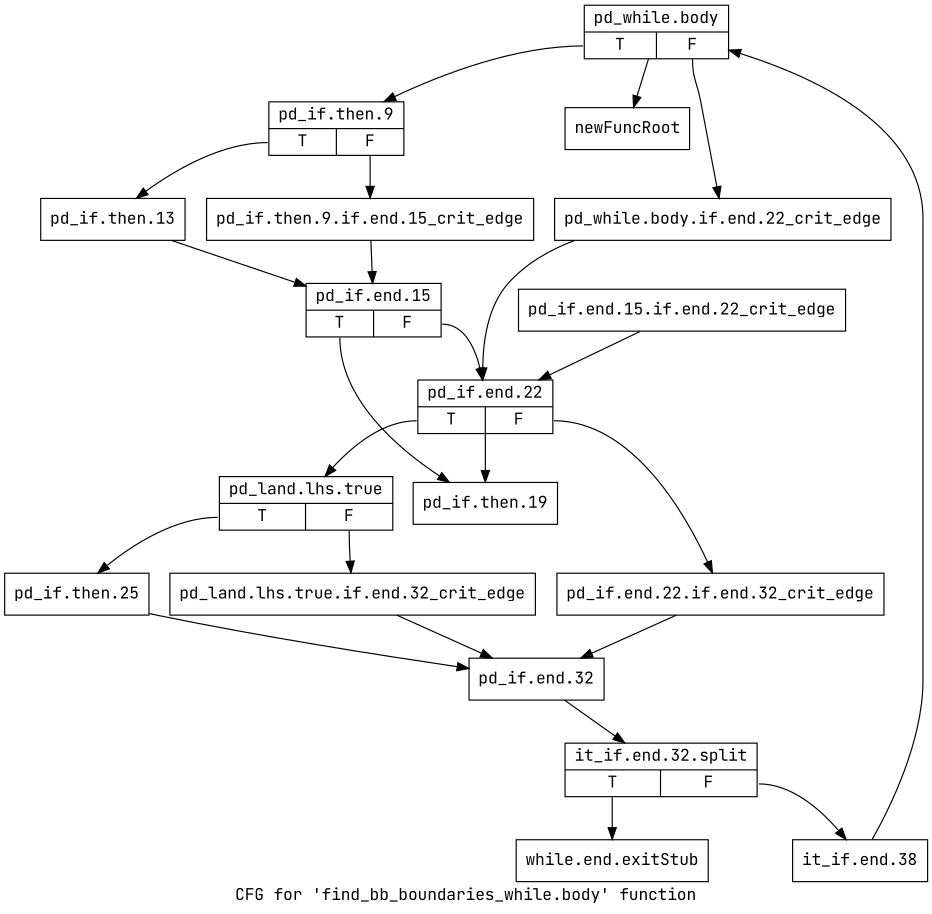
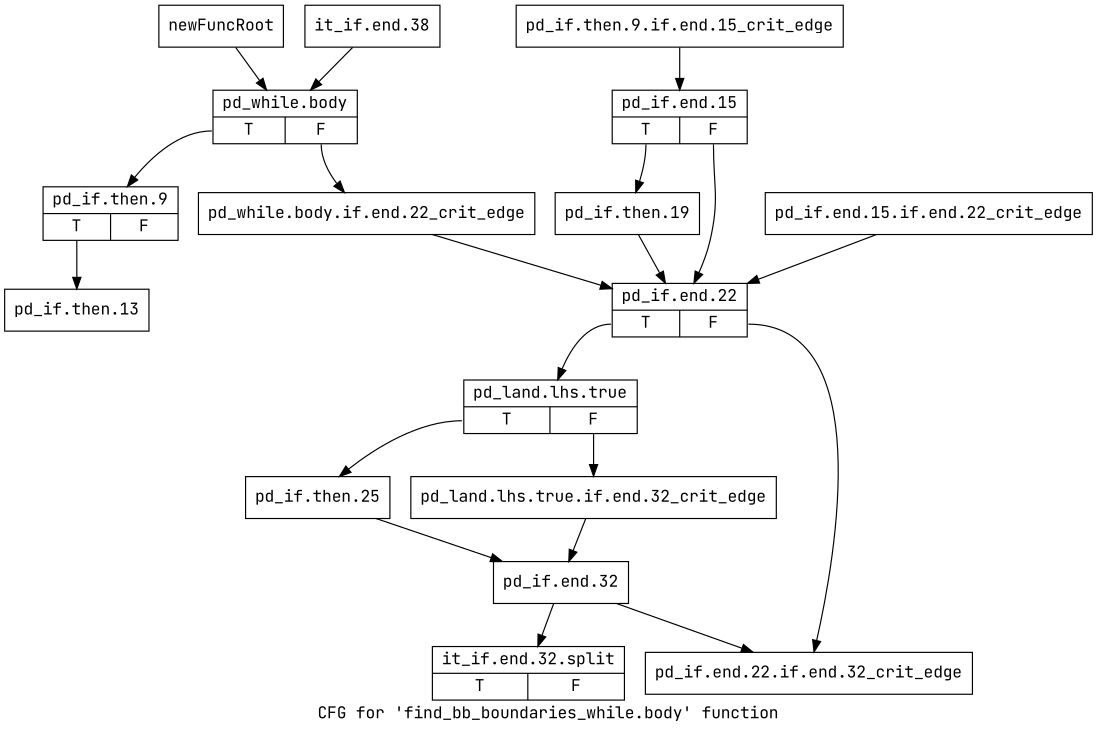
  digraph {
    fontname="JetBrains Mono"
    label="CFG for 'find_bb_boundaries_while.body' function"
    node [fontname="JetBrains Mono" shape=record]
    edge [fontname="JetBrains Mono"]
    n1 [label="{newFuncRoot}"]
    n2 [label="{pd_while.body|{<s0>T|<s1>F}}"]
    n3 [label="{pd_if.then.9|{<s0>T|<s1>F}}"]
    n4 [label="{pd_while.body.if.end.22_crit_edge}"]
    n5 [label="{pd_if.then.13}"]
    n6 [label="{pd_if.then.9.if.end.15_crit_edge}"]
    n7 [label="{pd_if.end.22|{<s0>T|<s1>F}}"]
-   n8 [label="{while.end.exitStub}"]
    n9 [label="{pd_if.end.15|{<s0>T|<s1>F}}"]
    n10 [label="{pd_land.lhs.true|{<s0>T|<s1>F}}"]
    n11 [label="{pd_if.end.22.if.end.32_crit_edge}"]
    n12 [label="{pd_if.then.25}"]
    n13 [label="{pd_land.lhs.true.if.end.32_crit_edge}"]
    n14 [label="{pd_if.end.32}"]
    n15 [label="{pd_if.then.19}"]
    n16 [label="{pd_if.end.15.if.end.22_crit_edge}"]
    n17 [label="{it_if.end.32.split|{<s0>T|<s1>F}}"]
    n18 [label="{it_if.end.38}"]
-   n2 -> n1
+   n1 -> n2
    n2 -> n3 [tailport=s0]
    n2 -> n4 [tailport=s1]
    n3 -> n5 [tailport=s0]
-   n3 -> n6 [tailport=s1]
    n4 -> n7
-   n5 -> n9
    n6 -> n9
    n7 -> n10 [tailport=s0]
    n7 -> n11 [tailport=s1]
    n9 -> n7 [tailport=s1]
    n9 -> n15 [tailport=s0]
    n10 -> n12 [tailport=s0]
    n10 -> n13 [tailport=s1]
-   n11 -> n14
+   n14 -> n11
    n12 -> n14
    n13 -> n14
    n14 -> n17
-   n7 -> n15
+   n15 -> n7
    n16 -> n7
-   n17 -> n8 [tailport=s0]
-   n17 -> n18 [tailport=s1]
    n18 -> n2
  }
